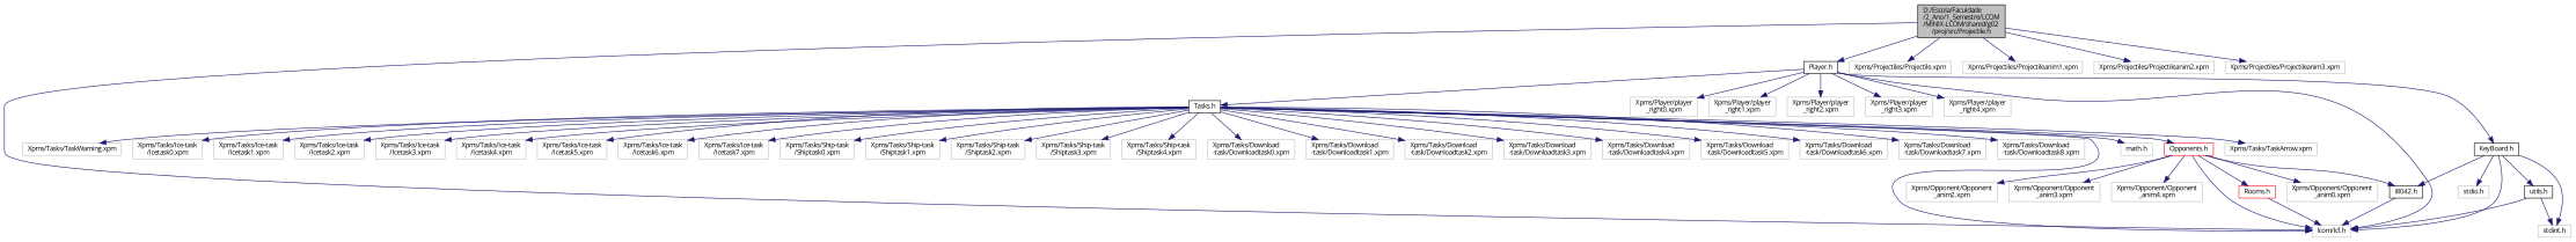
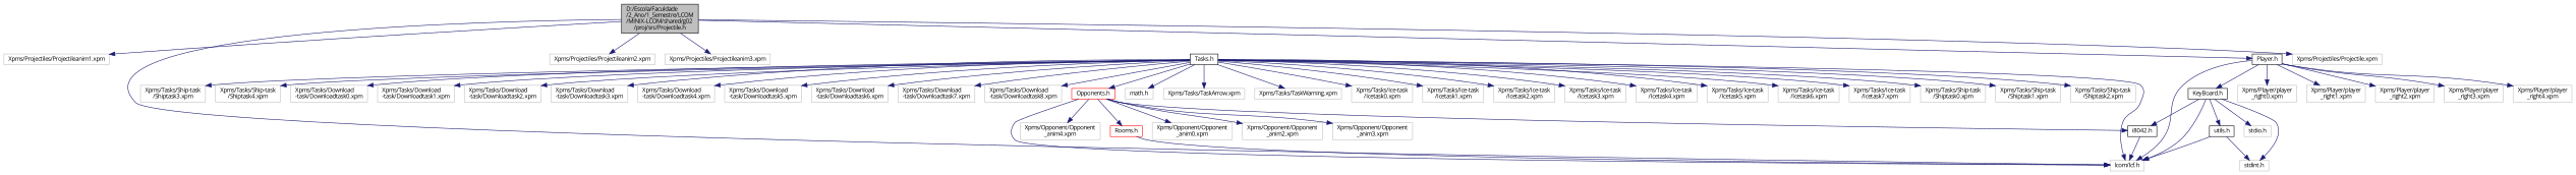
  digraph {
    fontname="Open Sans"
    node [color=grey75 fillcolor=white fontname="Open Sans" fontsize=10 shape=record style=filled]
    edge [color=midnightblue fontname="Open Sans" fontsize=10 labelfontname=Helvetica labelfontsize=10 style=solid]
    n1 [color=black fillcolor=grey75 fontcolor=black height=0.2 label="D:/Escola/Faculdade\l/2_Ano/1_Semestre/LCOM\l/MINIX-LCOM/shared/g02\l/proj/src/Projectile.h" width=0.4]
    n2 [height=0.2 label="lcom/lcf.h" width=0.4]
    n3 [color=black height=0.2 label="Player.h" width=0.4]
    n4 [height=0.2 label="Xpms/Projectiles/Projectile.xpm" width=0.4]
    n5 [height=0.2 label="Xpms/Projectiles/Projectileanim1.xpm" width=0.4]
    n6 [height=0.2 label="Xpms/Projectiles/Projectileanim2.xpm" width=0.4]
    n7 [height=0.2 label="Xpms/Projectiles/Projectileanim3.xpm" width=0.4]
    n8 [color=black height=0.2 label="KeyBoard.h" width=0.4]
    n9 [color=black height=0.2 label="Tasks.h" width=0.4]
    n10 [height=0.2 label="Xpms/Player/player\l_right0.xpm" width=0.4]
    n11 [height=0.2 label="Xpms/Player/player\l_right1.xpm" width=0.4]
    n12 [height=0.2 label="Xpms/Player/player\l_right2.xpm" width=0.4]
    n13 [height=0.2 label="Xpms/Player/player\l_right3.xpm" width=0.4]
    n14 [height=0.2 label="Xpms/Player/player\l_right4.xpm" width=0.4]
    n15 [height=0.2 label="stdint.h" width=0.4]
    n16 [height=0.2 label="stdio.h" width=0.4]
    n17 [color=black height=0.2 label="i8042.h" width=0.4]
    n18 [color=black height=0.2 label="utils.h" width=0.4]
    n19 [height=0.2 label="math.h" width=0.4]
    n20 [color=red height=0.2 label="Opponents.h" width=0.4]
    n21 [height=0.2 label="Xpms/Tasks/TaskArrow.xpm" width=0.4]
    n22 [height=0.2 label="Xpms/Tasks/TaskWarning.xpm" width=0.4]
    n23 [height=0.2 label="Xpms/Tasks/Ice-task\l/Icetask0.xpm" width=0.4]
    n24 [height=0.2 label="Xpms/Tasks/Ice-task\l/Icetask1.xpm" width=0.4]
    n25 [height=0.2 label="Xpms/Tasks/Ice-task\l/Icetask2.xpm" width=0.4]
    n26 [height=0.2 label="Xpms/Tasks/Ice-task\l/Icetask3.xpm" width=0.4]
    n27 [height=0.2 label="Xpms/Tasks/Ice-task\l/Icetask4.xpm" width=0.4]
    n28 [height=0.2 label="Xpms/Tasks/Ice-task\l/Icetask5.xpm" width=0.4]
    n29 [height=0.2 label="Xpms/Tasks/Ice-task\l/Icetask6.xpm" width=0.4]
    n30 [height=0.2 label="Xpms/Tasks/Ice-task\l/Icetask7.xpm" width=0.4]
    n31 [height=0.2 label="Xpms/Tasks/Ship-task\l/Shiptask0.xpm" width=0.4]
    n32 [height=0.2 label="Xpms/Tasks/Ship-task\l/Shiptask1.xpm" width=0.4]
    n33 [height=0.2 label="Xpms/Tasks/Ship-task\l/Shiptask2.xpm" width=0.4]
    n34 [height=0.2 label="Xpms/Tasks/Ship-task\l/Shiptask3.xpm" width=0.4]
    n35 [height=0.2 label="Xpms/Tasks/Ship-task\l/Shiptask4.xpm" width=0.4]
    n36 [height=0.2 label="Xpms/Tasks/Download\l-task/Downloadtask0.xpm" width=0.4]
    n37 [height=0.2 label="Xpms/Tasks/Download\l-task/Downloadtask1.xpm" width=0.4]
    n38 [height=0.2 label="Xpms/Tasks/Download\l-task/Downloadtask2.xpm" width=0.4]
    n39 [height=0.2 label="Xpms/Tasks/Download\l-task/Downloadtask3.xpm" width=0.4]
    n40 [height=0.2 label="Xpms/Tasks/Download\l-task/Downloadtask4.xpm" width=0.4]
    n41 [height=0.2 label="Xpms/Tasks/Download\l-task/Downloadtask5.xpm" width=0.4]
    n42 [height=0.2 label="Xpms/Tasks/Download\l-task/Downloadtask6.xpm" width=0.4]
    n43 [height=0.2 label="Xpms/Tasks/Download\l-task/Downloadtask7.xpm" width=0.4]
    n44 [height=0.2 label="Xpms/Tasks/Download\l-task/Downloadtask8.xpm" width=0.4]
    n45 [color=red height=0.2 label="Rooms.h" width=0.4]
    n46 [height=0.2 label="Xpms/Opponent/Opponent\l_anim0.xpm" width=0.4]
    n47 [height=0.2 label="Xpms/Opponent/Opponent\l_anim2.xpm" width=0.4]
    n48 [height=0.2 label="Xpms/Opponent/Opponent\l_anim3.xpm" width=0.4]
    n49 [height=0.2 label="Xpms/Opponent/Opponent\l_anim4.xpm" width=0.4]
    n1 -> n2
    n1 -> n3
    n1 -> n4
    n1 -> n5
    n1 -> n6
    n1 -> n7
    n3 -> n2
    n3 -> n8
-   n3 -> n9
    n3 -> n10
    n3 -> n11
    n3 -> n12
    n3 -> n13
    n3 -> n14
    n8 -> n2
    n8 -> n15
    n8 -> n16
    n8 -> n17
    n8 -> n18
    n9 -> n2
    n9 -> n19
    n9 -> n20
    n9 -> n21
    n9 -> n22
    n9 -> n23
    n9 -> n24
    n9 -> n25
    n9 -> n26
    n9 -> n27
    n9 -> n28
    n9 -> n29
    n9 -> n30
    n9 -> n31
    n9 -> n32
    n9 -> n33
    n9 -> n34
    n9 -> n35
    n9 -> n36
    n9 -> n37
    n9 -> n38
    n9 -> n39
    n9 -> n40
    n9 -> n41
    n9 -> n42
    n9 -> n43
    n9 -> n44
    n17 -> n2
    n18 -> n2
    n18 -> n15
    n20 -> n2
    n20 -> n17
    n20 -> n45
    n20 -> n46
    n20 -> n47
    n20 -> n48
    n20 -> n49
    n45 -> n2
  }
